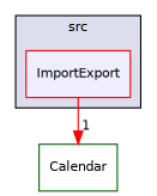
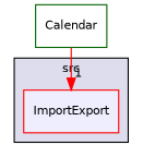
  digraph {
    compound=true
    node [fontname=Helvetica fontsize=10 shape=box]
    n1 [fillcolor="#eeeeff" label=ImportExport pencolor=black style=filled color=red]
    n2 [label=Calendar color=darkgreen]
    subgraph cluster_1 {
      bgcolor="#ddddee"
      fontname=Helvetica
      fontsize=10
      label=src
      pencolor=black
      n1
    }
-   n1 -> n2 [headlabel=1 labeldistance=1.5 labelfontname=Helvetica labelfontsize=10 color=red]
+   n2 -> n1 [headlabel=1 labeldistance=1.5 labelfontname=Helvetica labelfontsize=10 color=red]
  }
